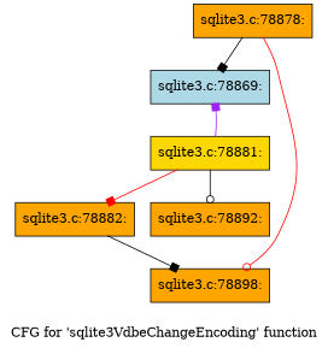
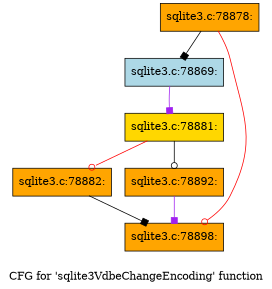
  digraph {
    label="CFG for 'sqlite3VdbeChangeEncoding' function"
    node [fillcolor=orange shape=record style=filled]
    edge [arrowhead=box color=black]
    n1 [fillcolor=lightblue label="{sqlite3.c:78869:}"]
    n2 [fillcolor=gold label="{sqlite3.c:78881:}"]
    n3 [label="{sqlite3.c:78882:}"]
    n4 [label="{sqlite3.c:78892:}"]
    n5 [label="{sqlite3.c:78878:}"]
    n6 [label="{sqlite3.c:78898:}"]
-   n2 -> n1 [color=purple]
-   n2 -> n3 [color=red]
+   n1 -> n2 [color=purple]
+   n2 -> n3 [arrowhead=odot color=red]
    n2 -> n4 [arrowhead=odot]
    n3 -> n6
+   n4 -> n6 [color=purple]
    n5 -> n1
    n5 -> n6 [arrowhead=odot color=red]
  }
